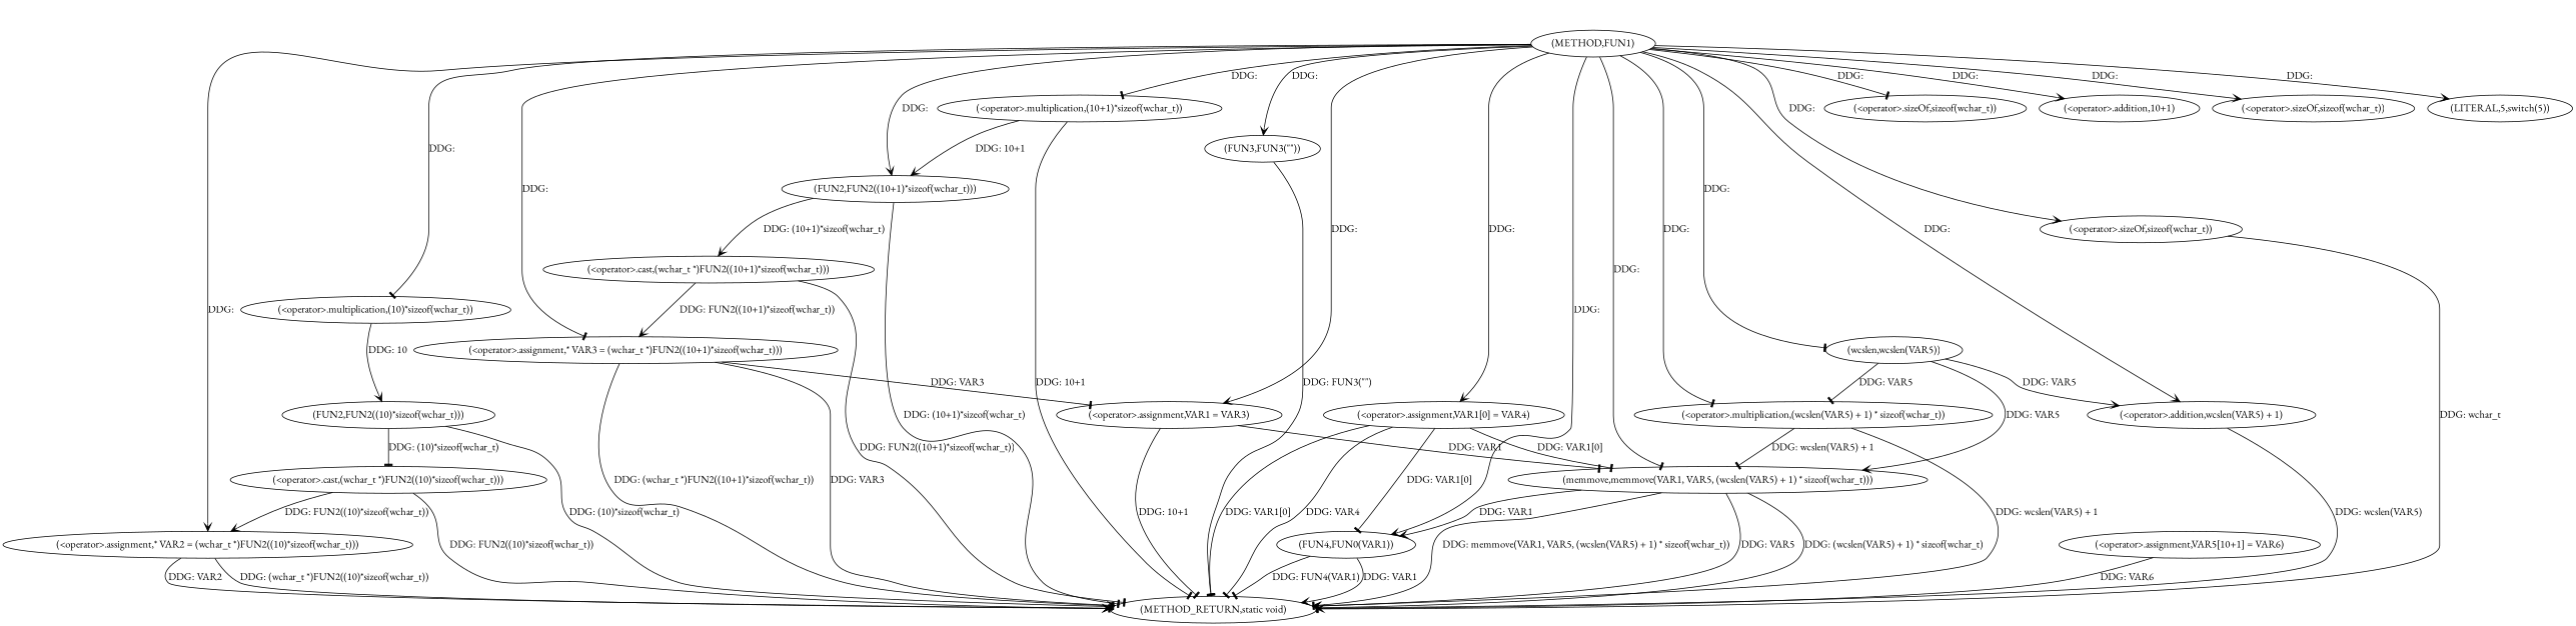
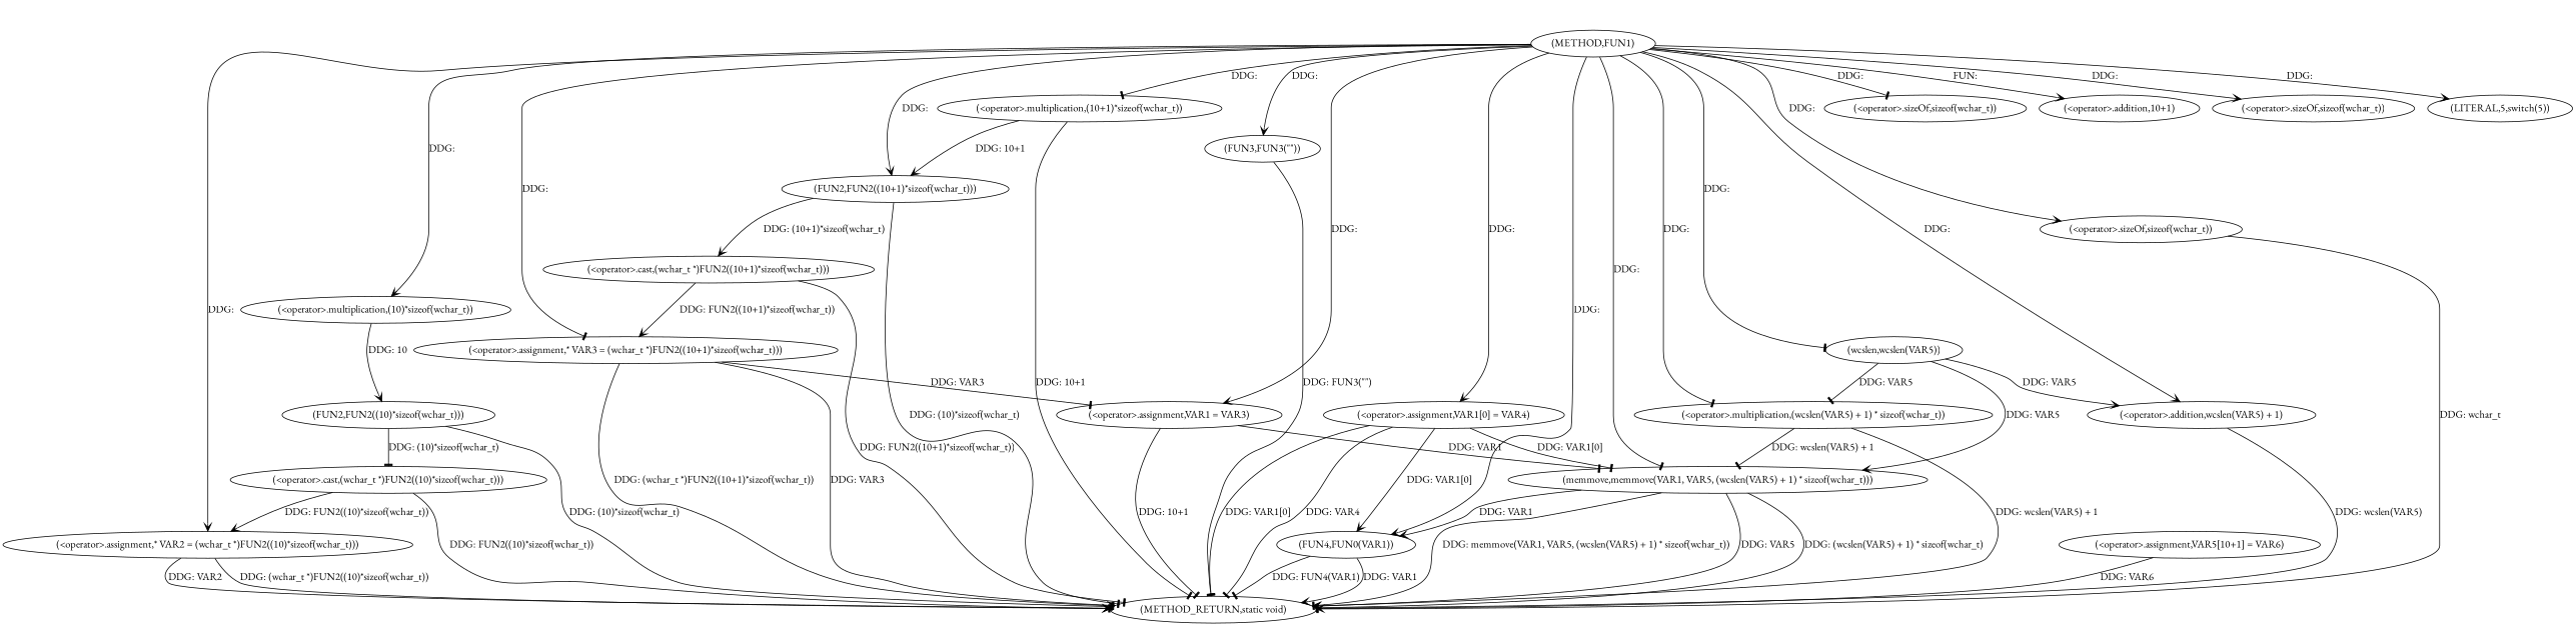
  digraph {
    fontname="EB Garamond"
    node [fontname="EB Garamond"]
    edge [arrowhead=tee fontname="EB Garamond"]
    n1 [label="(METHOD,FUN1)"]
    n2 [label="(<operator>.assignment,* VAR2 = (wchar_t *)FUN2((10)*sizeof(wchar_t)))"]
    n3 [label="(<operator>.multiplication,(10)*sizeof(wchar_t))"]
    n4 [label="(<operator>.sizeOf,sizeof(wchar_t))"]
    n5 [label="(<operator>.assignment,* VAR3 = (wchar_t *)FUN2((10+1)*sizeof(wchar_t)))"]
    n6 [label="(<operator>.multiplication,(10+1)*sizeof(wchar_t))"]
    n7 [label="(<operator>.addition,10+1)"]
    n8 [label="(<operator>.sizeOf,sizeof(wchar_t))"]
    n9 [label="(LITERAL,5,switch(5))"]
    n10 [label="(FUN3,FUN3(\"\"))"]
    n11 [label="(<operator>.assignment,VAR1 = VAR3)"]
    n12 [label="(<operator>.assignment,VAR1[0] = VAR4)"]
    n13 [label="(memmove,memmove(VAR1, VAR5, (wcslen(VAR5) + 1) * sizeof(wchar_t)))"]
    n14 [label="(<operator>.multiplication,(wcslen(VAR5) + 1) * sizeof(wchar_t))"]
    n15 [label="(<operator>.addition,wcslen(VAR5) + 1)"]
    n16 [label="(wcslen,wcslen(VAR5))"]
    n17 [label="(<operator>.sizeOf,sizeof(wchar_t))"]
    n18 [label="(FUN4,FUN0(VAR1))"]
    n19 [label="(FUN2,FUN2((10+1)*sizeof(wchar_t)))"]
    n20 [label="(METHOD_RETURN,static void)"]
    n21 [label="(FUN2,FUN2((10)*sizeof(wchar_t)))"]
    n22 [label="(<operator>.assignment,VAR5[10+1] = VAR6)"]
    n23 [label="(<operator>.cast,(wchar_t *)FUN2((10)*sizeof(wchar_t)))"]
    n24 [label="(<operator>.cast,(wchar_t *)FUN2((10+1)*sizeof(wchar_t)))"]
    n1 -> n2 [arrowhead=vee label="DDG: "]
-   n1 -> n3 [label="DDG: "]
+   n1 -> n3 [arrowhead=vee label="DDG: "]
    n1 -> n4 [label="DDG: "]
    n1 -> n5 [label="DDG: "]
    n1 -> n6 [label="DDG: "]
-   n1 -> n7 [arrowhead=vee label="DDG: "]
+   n1 -> n7 [arrowhead=vee label="FUN: "]
    n1 -> n8 [arrowhead=vee label="DDG: "]
    n1 -> n9 [arrowhead=vee label="DDG: "]
    n1 -> n10 [arrowhead=vee label="DDG: "]
    n1 -> n11 [arrowhead=vee label="DDG: "]
    n1 -> n12 [arrowhead=vee label="DDG: "]
    n1 -> n13 [label="DDG: "]
    n1 -> n14 [label="DDG: "]
    n1 -> n15 [arrowhead=vee label="DDG: "]
    n1 -> n16 [label="DDG: "]
    n1 -> n17 [arrowhead=vee label="DDG: "]
    n1 -> n18 [arrowhead=vee label="DDG: "]
    n1 -> n19 [arrowhead=vee label="DDG: "]
    n2 -> n20 [arrowhead=vee label="DDG: VAR2"]
    n2 -> n20 [label="DDG: (wchar_t *)FUN2((10)*sizeof(wchar_t))"]
    n3 -> n21 [arrowhead=vee label="DDG: 10"]
    n5 -> n11 [label="DDG: VAR3"]
    n5 -> n20 [arrowhead=vee label="DDG: VAR3"]
    n5 -> n20 [label="DDG: (wchar_t *)FUN2((10+1)*sizeof(wchar_t))"]
    n6 -> n19 [arrowhead=vee label="DDG: 10+1"]
    n6 -> n20 [label="DDG: 10+1"]
    n10 -> n20 [label="DDG: FUN3(\"\")"]
    n11 -> n13 [label="DDG: VAR1"]
    n11 -> n20 [label="DDG: 10+1"]
    n12 -> n13 [label="DDG: VAR1[0]"]
-   n12 -> n18 [label="DDG: VAR1[0]"]
+   n12 -> n18 [arrowhead=vee label="DDG: VAR1[0]"]
    n12 -> n20 [label="DDG: VAR4"]
    n12 -> n20 [label="DDG: VAR1[0]"]
    n13 -> n18 [arrowhead=vee label="DDG: VAR1"]
    n13 -> n20 [arrowhead=vee label="DDG: VAR5"]
    n13 -> n20 [label="DDG: (wcslen(VAR5) + 1) * sizeof(wchar_t)"]
    n13 -> n20 [label="DDG: memmove(VAR1, VAR5, (wcslen(VAR5) + 1) * sizeof(wchar_t))"]
    n14 -> n13 [label="DDG: wcslen(VAR5) + 1"]
    n14 -> n20 [arrowhead=vee label="DDG: wcslen(VAR5) + 1"]
    n15 -> n20 [label="DDG: wcslen(VAR5)"]
    n16 -> n13 [arrowhead=vee label="DDG: VAR5"]
    n16 -> n14 [label="DDG: VAR5"]
    n16 -> n15 [arrowhead=vee label="DDG: VAR5"]
    n17 -> n20 [label="DDG: wchar_t"]
    n18 -> n20 [label="DDG: FUN4(VAR1)"]
    n18 -> n20 [arrowhead=vee label="DDG: VAR1"]
-   n19 -> n20 [label="DDG: (10+1)*sizeof(wchar_t)"]
+   n19 -> n20 [label="DDG: (10)*sizeof(wchar_t)"]
    n19 -> n24 [arrowhead=vee label="DDG: (10+1)*sizeof(wchar_t)"]
    n21 -> n20 [label="DDG: (10)*sizeof(wchar_t)"]
    n21 -> n23 [label="DDG: (10)*sizeof(wchar_t)"]
    n22 -> n20 [arrowhead=vee label="DDG: VAR6"]
    n23 -> n2 [arrowhead=vee label="DDG: FUN2((10)*sizeof(wchar_t))"]
    n23 -> n20 [arrowhead=vee label="DDG: FUN2((10)*sizeof(wchar_t))"]
    n24 -> n5 [arrowhead=vee label="DDG: FUN2((10+1)*sizeof(wchar_t))"]
    n24 -> n20 [label="DDG: FUN2((10+1)*sizeof(wchar_t))"]
  }
